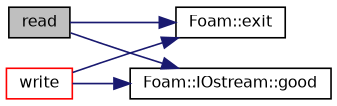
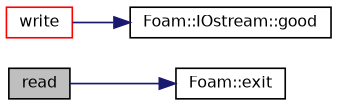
  digraph {
    rankdir=LR
    node [color=black fontname=Helvetica fontsize=10 shape=record]
    edge [color=midnightblue fontname=Helvetica fontsize=10 labelfontname=Helvetica labelfontsize=10 style=solid]
    n1 [fillcolor=grey75 fontcolor=black height=0.2 label=read style=filled width=0.4]
    n2 [height=0.2 label="Foam::exit" width=0.4]
    n3 [height=0.2 label="Foam::IOstream::good" width=0.4]
    n4 [color=red height=0.2 label=write width=0.4]
    n1 -> n2
-   n1 -> n3
-   n4 -> n2
    n4 -> n3
  }
